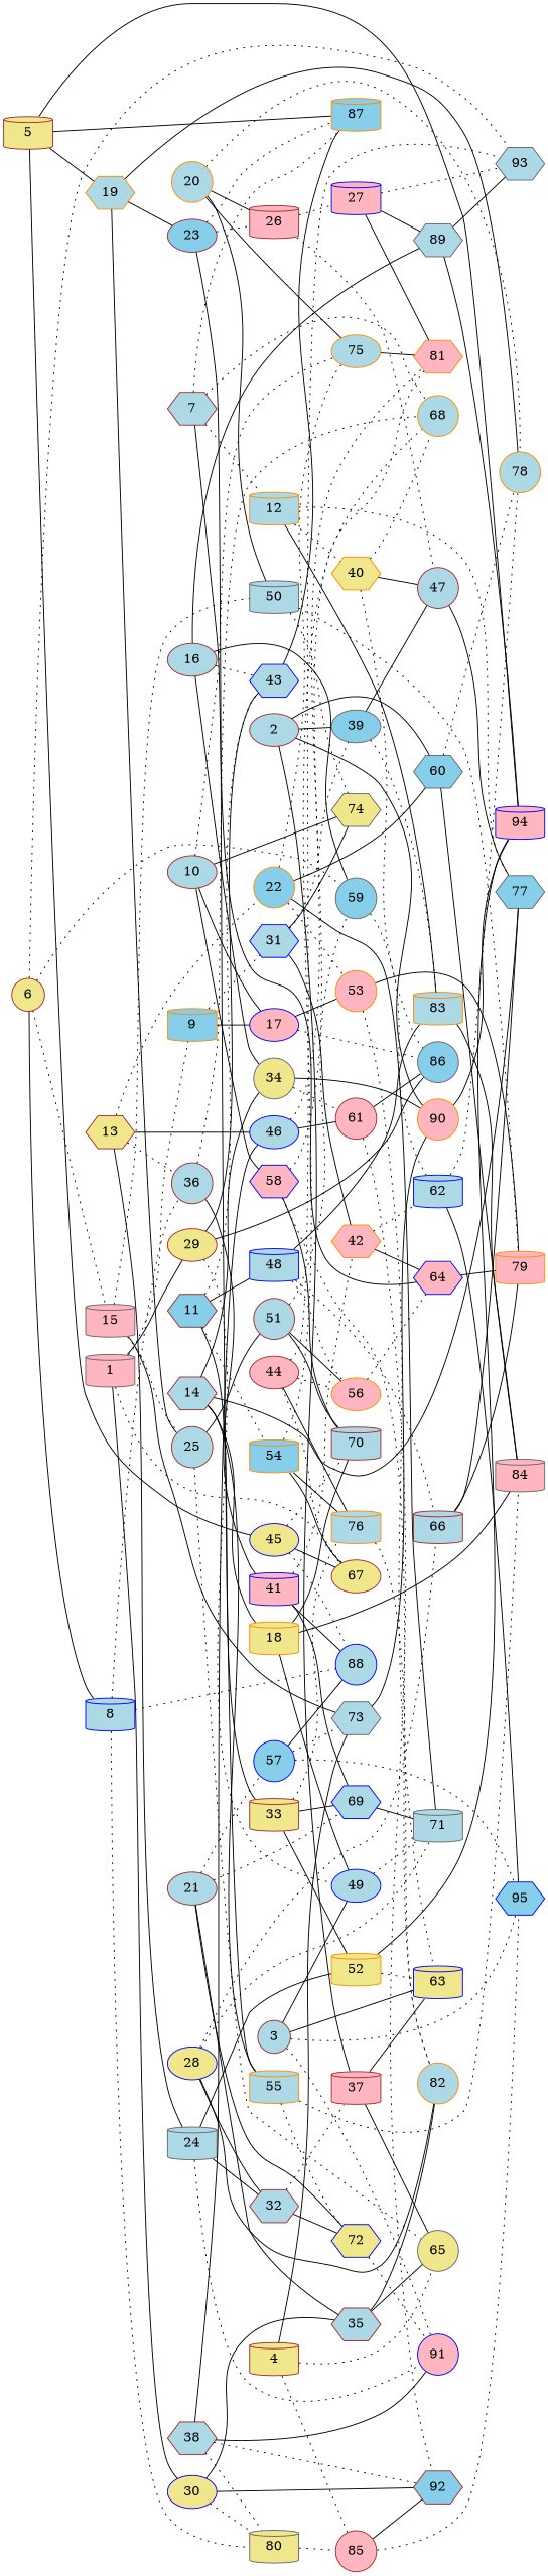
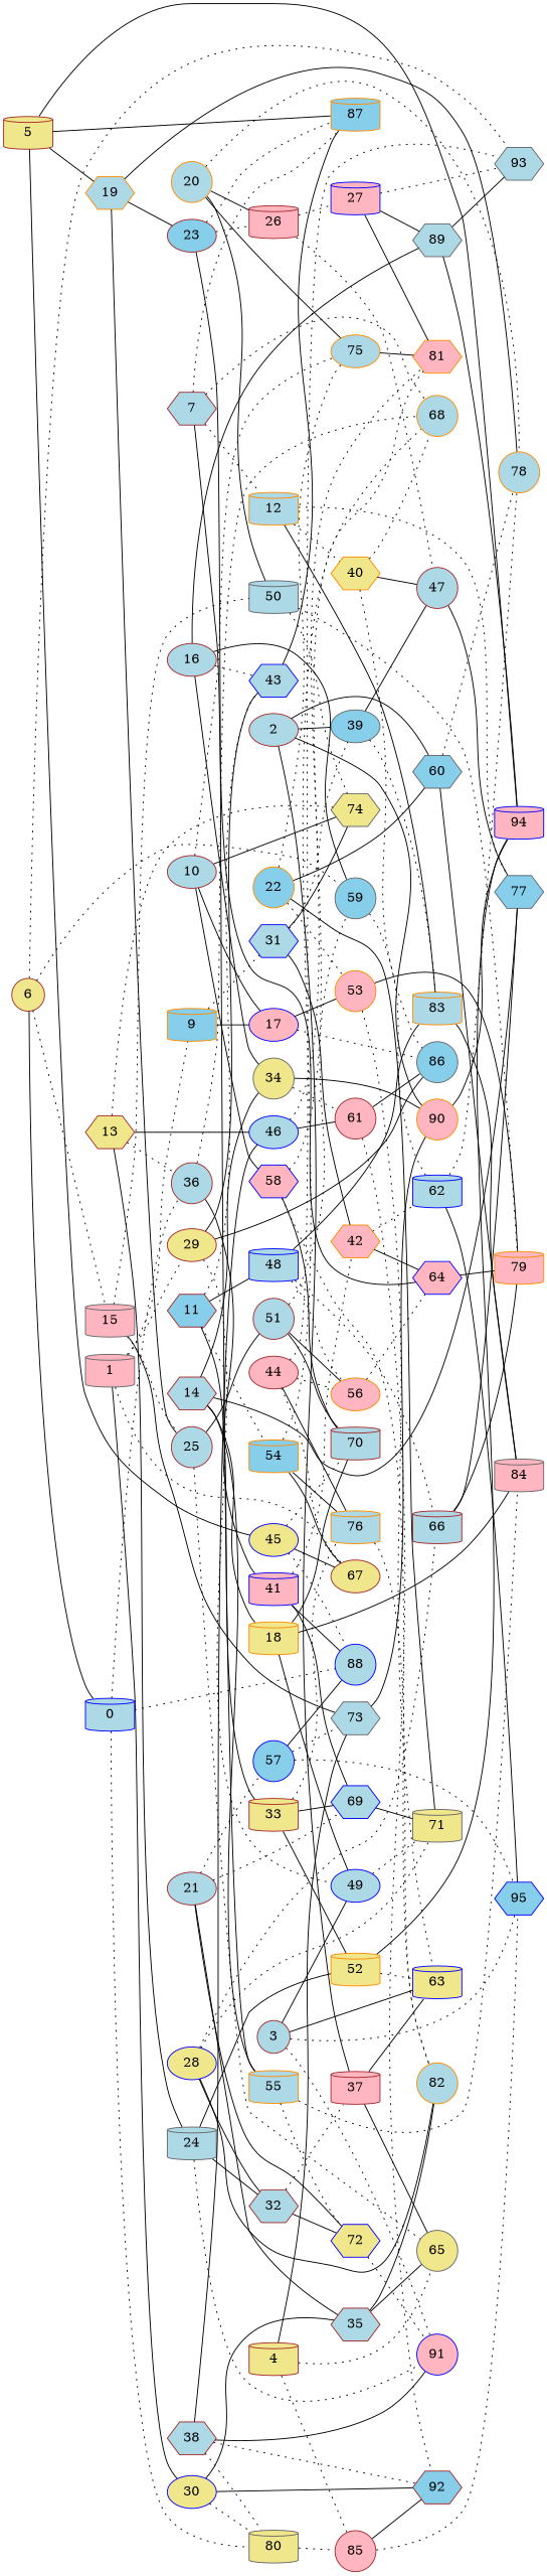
  graph {
    rankdir=LR
    node [color=brown fillcolor=lightblue shape=cylinder style=filled]
    edge [style=solid]
    1 [color=gray40 fillcolor=lightpink]
    9 [color=darkorange fillcolor=skyblue]
    29 [fillcolor=khaki shape=ellipse]
    30 [color=blue fillcolor=khaki shape=ellipse]
    67 [fillcolor=khaki shape=ellipse]
    17 [color=blue fillcolor=lightpink shape=ellipse]
    31 [color=blue shape=hexagon]
    49 [color=blue shape=ellipse]
    43 [color=blue shape=hexagon]
    86 [color=gray40 fillcolor=skyblue shape=circle]
    80 [color=gray40 fillcolor=khaki]
    35 [shape=hexagon]
    92 [fillcolor=skyblue shape=hexagon]
    2 [shape=ellipse]
    37 [fillcolor=lightpink]
    39 [color=gray40 fillcolor=skyblue shape=ellipse]
    60 [color=gray40 fillcolor=skyblue shape=hexagon]
    90 [color=darkorange fillcolor=lightpink shape=circle]
    63 [color=blue fillcolor=khaki]
    65 [color=gray40 fillcolor=khaki shape=circle]
    83 [color=darkorange]
    47 [shape=circle]
    84 [color=gray40 fillcolor=lightpink]
    78 [color=darkorange shape=circle]
    94 [color=blue fillcolor=lightpink]
    3 [shape=circle]
    91 [color=blue fillcolor=lightpink shape=circle]
    95 [color=blue fillcolor=skyblue shape=hexagon]
-   71 [color=gray40]
+   71 [color=gray40 fillcolor=khaki]
    4 [fillcolor=khaki]
    73 [color=gray40 shape=hexagon]
    85 [fillcolor=lightpink shape=circle]
    5 [fillcolor=khaki]
    19 [color=darkorange shape=hexagon]
    45 [color=blue fillcolor=khaki shape=ellipse]
    87 [color=darkorange fillcolor=skyblue]
    25 [shape=circle]
    23 [fillcolor=skyblue shape=ellipse]
    88 [color=blue shape=circle]
    70
    6 [fillcolor=khaki shape=circle]
-   8 [color=blue]
+   8 [color=blue label=0]
    15 [color=gray40 fillcolor=lightpink]
    59 [color=gray40 fillcolor=skyblue shape=circle]
    93 [color=gray40 shape=hexagon]
    36 [shape=circle]
    50 [color=gray40]
    62 [color=blue]
    7 [shape=hexagon]
    12 [color=darkorange]
    64 [color=blue fillcolor=lightpink shape=hexagon]
    68 [color=darkorange shape=circle]
    40 [color=darkorange fillcolor=khaki shape=hexagon]
    77 [color=gray40 fillcolor=skyblue shape=hexagon]
    79 [color=darkorange fillcolor=lightpink]
    41 [color=blue fillcolor=lightpink]
    53 [color=darkorange fillcolor=lightpink shape=circle]
    74 [color=gray40 fillcolor=khaki shape=hexagon]
    42 [color=darkorange fillcolor=lightpink shape=hexagon]
    10 [shape=ellipse]
    58 [color=blue fillcolor=lightpink shape=hexagon]
    75 [color=darkorange shape=ellipse]
    81 [color=darkorange fillcolor=lightpink shape=hexagon]
    82 [color=darkorange shape=circle]
    11 [fillcolor=skyblue shape=hexagon]
    33 [fillcolor=khaki]
    48 [color=blue]
    54 [color=darkorange fillcolor=skyblue]
    69 [color=blue shape=hexagon]
    52 [color=darkorange fillcolor=khaki]
    76 [color=darkorange]
    66
    56 [color=darkorange fillcolor=lightpink shape=ellipse]
    13 [fillcolor=khaki shape=hexagon]
    24 [color=gray40]
    46 [color=blue shape=ellipse]
    32 [shape=hexagon]
    61 [fillcolor=lightpink shape=circle]
    14 [shape=hexagon]
    18 [color=darkorange fillcolor=khaki]
    34 [color=gray40 fillcolor=khaki shape=circle]
    55 [color=darkorange]
    72 [color=blue fillcolor=khaki shape=hexagon]
    51 [shape=circle]
    16 [shape=ellipse]
    89 [color=gray40 shape=hexagon]
    26 [fillcolor=lightpink]
    20 [color=darkorange shape=circle]
    27 [color=blue fillcolor=lightpink]
    21 [shape=ellipse]
    57 [color=blue fillcolor=skyblue shape=circle]
    22 [color=darkorange fillcolor=skyblue shape=circle]
    28 [color=blue fillcolor=khaki shape=ellipse]
    38 [shape=hexagon]
    44 [fillcolor=lightpink shape=ellipse]
    1 -- 9 [style=dotted]
-   1 -- 29
+   1 -- 29 [style=dotted]
    1 -- 30
    1 -- 67 [style=dotted]
    9 -- 17
    9 -- 31 [style=dotted]
    29 -- 49 [style=dotted]
    29 -- 43
    29 -- 86
    30 -- 80 [style=dotted]
    30 -- 35
    30 -- 92
    17 -- 86 [style=dotted]
    17 -- 53
    31 -- 39 [style=dotted]
    31 -- 74
    31 -- 42
    49 -- 71 [style=dotted]
    43 -- 87
    80 -- 85 [style=dotted]
    35 -- 65
    35 -- 82
    2 -- 37
    2 -- 39
    2 -- 60
    2 -- 90
    37 -- 63
    37 -- 65
    39 -- 83 [style=dotted]
    39 -- 47
    60 -- 84
    60 -- 78 [style=dotted]
    90 -- 94
    83 -- 84
    47 -- 77
    3 -- 49
    3 -- 63
    3 -- 91 [style=dotted]
    3 -- 95 [style=dotted]
    4 -- 65 [style=dotted]
    4 -- 73
    4 -- 85 [style=dotted]
    73 -- 90
    85 -- 92
    85 -- 95 [style=dotted]
    5 -- 94
    5 -- 19
    5 -- 45
    5 -- 87
    19 -- 78
    19 -- 25
    19 -- 23
    45 -- 67
    45 -- 88 [style=dotted]
    45 -- 70 [style=dotted]
    25 -- 65 [style=dotted]
    25 -- 51
    23 -- 87 [style=dotted]
    23 -- 55
    23 -- 26 [style=dotted]
    6 -- 8
    6 -- 15 [style=dotted]
    6 -- 59 [style=dotted]
    6 -- 93 [style=dotted]
    8 -- 80 [style=dotted]
    8 -- 88 [style=dotted]
    8 -- 36 [style=dotted]
    15 -- 73
    15 -- 25 [style=dotted]
    15 -- 50 [style=dotted]
    59 -- 62 [style=dotted]
    36 -- 68 [style=dotted]
    36 -- 41
    50 -- 79 [style=dotted]
    50 -- 74 [style=dotted]
    62 -- 78 [style=dotted]
    62 -- 95
    7 -- 87 [style=dotted]
    7 -- 12 [style=dotted]
    7 -- 64
    7 -- 68 [style=dotted]
    12 -- 83
    12 -- 40 [style=dotted]
    12 -- 77 [style=dotted]
    64 -- 79
    40 -- 86 [style=dotted]
    40 -- 47
    40 -- 68 [style=dotted]
    41 -- 88
    41 -- 42 [style=dotted]
    41 -- 69
    53 -- 63 [style=dotted]
    53 -- 79
    42 -- 62 [style=dotted]
    42 -- 64
    10 -- 17
    10 -- 74
    10 -- 58
    10 -- 75 [style=dotted]
    58 -- 70
    58 -- 81 [style=dotted]
    58 -- 82 [style=dotted]
    75 -- 81
    11 -- 43 [style=dotted]
    11 -- 33
    11 -- 48
    11 -- 54 [style=dotted]
    33 -- 69
    33 -- 52
    33 -- 76 [style=dotted]
    48 -- 83
    48 -- 66 [style=dotted]
    48 -- 56 [style=dotted]
    54 -- 67
    54 -- 81 [style=dotted]
    54 -- 76
    69 -- 71
    52 -- 63 [style=dotted]
    52 -- 94
    76 -- 82 [style=dotted]
    66 -- 77
    66 -- 79
    56 -- 64 [style=dotted]
    13 -- 36 [style=dotted]
-   13 -- 22 [style=dotted]
+   13 -- 74 [style=dotted]
    13 -- 24
    13 -- 46
    24 -- 91 [style=dotted]
    24 -- 52
    24 -- 32
    46 -- 68 [style=dotted]
    46 -- 61
    32 -- 37 [style=dotted]
    32 -- 72
    61 -- 86
    61 -- 92 [style=dotted]
    14 -- 77
    14 -- 18
    14 -- 34
    14 -- 55
    18 -- 49
    18 -- 84
    18 -- 70
    34 -- 90
    34 -- 61 [style=dotted]
    55 -- 84 [style=dotted]
    55 -- 72 [style=dotted]
    72 -- 91 [style=dotted]
    51 -- 70
    51 -- 59 [style=dotted]
    51 -- 56
    16 -- 43 [style=dotted]
    16 -- 59
    16 -- 34
    16 -- 89
    89 -- 94
    89 -- 93
    26 -- 47 [style=dotted]
    26 -- 27 [style=dotted]
    20 -- 78 [style=dotted]
    20 -- 50
    20 -- 75
    20 -- 26
    27 -- 93 [style=dotted]
    27 -- 81
    27 -- 89
    21 -- 35
    21 -- 69 [style=dotted]
    21 -- 72
    21 -- 57 [style=dotted]
    57 -- 95 [style=dotted]
    57 -- 73 [style=dotted]
    57 -- 88
    22 -- 60
    22 -- 71
    22 -- 53 [style=dotted]
    22 -- 75 [style=dotted]
    28 -- 71 [style=dotted]
    28 -- 82
    28 -- 66 [style=dotted]
    28 -- 32
    38 -- 80 [style=dotted]
    38 -- 92 [style=dotted]
    38 -- 91
    38 -- 46
    44 -- 67 [style=dotted]
    44 -- 93 [style=dotted]
    44 -- 76
    44 -- 56 [style=dotted]
  }
